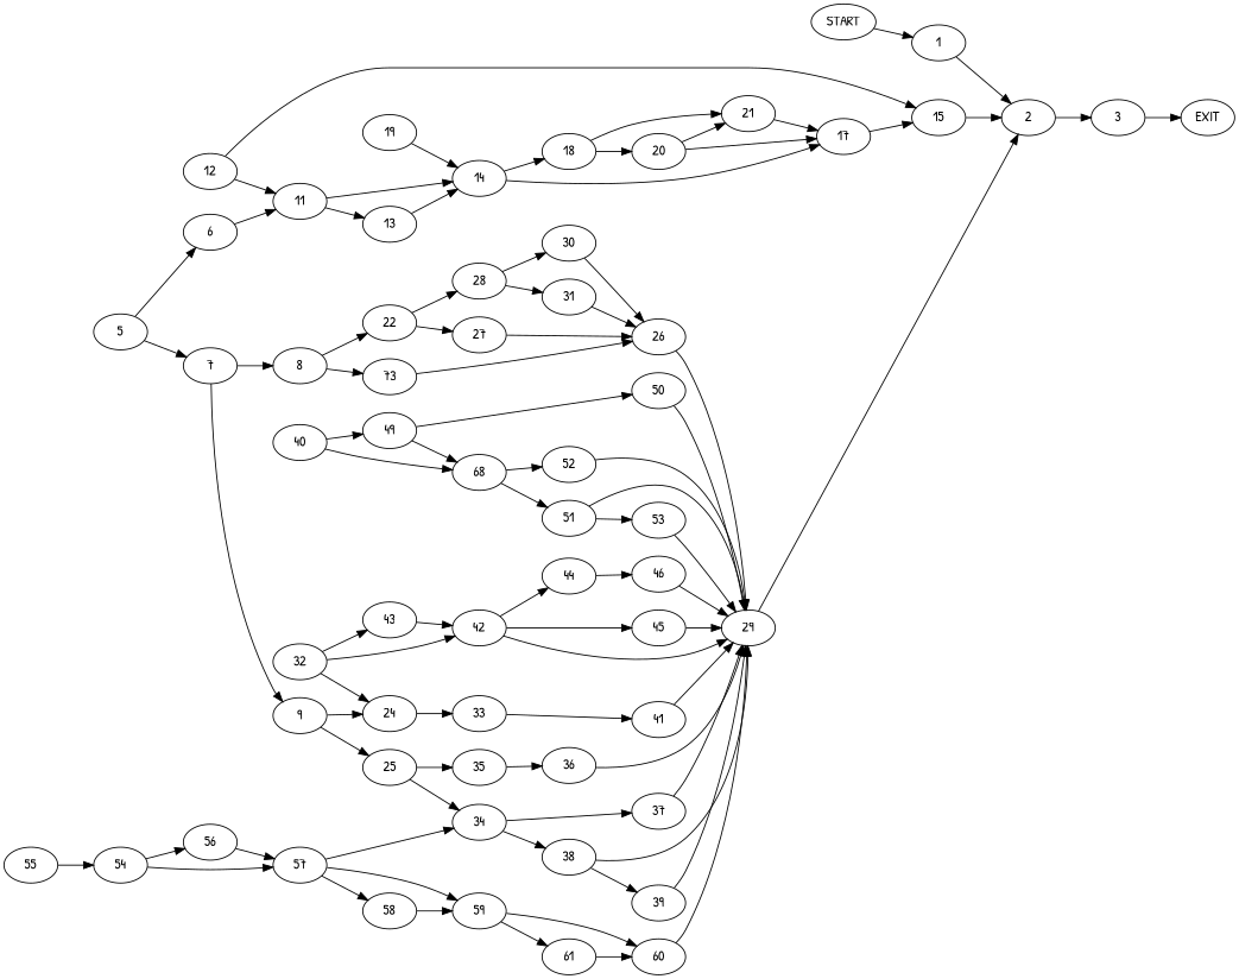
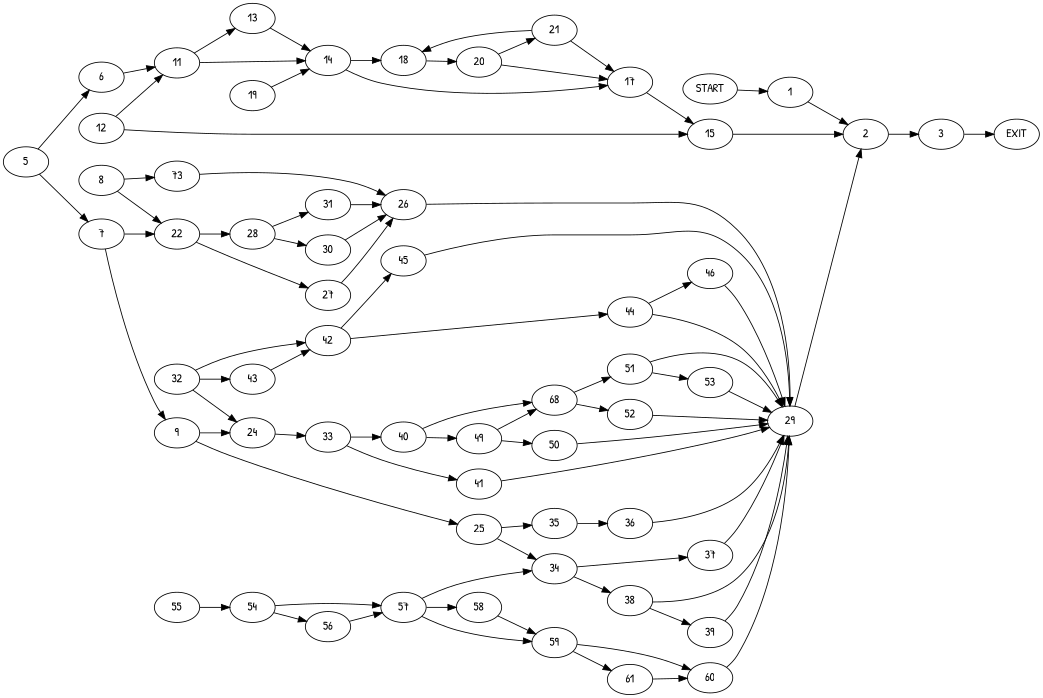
  digraph {
    fontname="Patrick Hand"
    rankdir=LR
    node [fontname="Patrick Hand"]
    edge [fontname="Patrick Hand"]
    n1 [label=START]
    1
    2
    n4 [label=EXIT]
    3
    5
    6
    7
    11
    8
    9
    13
    14
    22
    n15 [label=73]
    24
    25
    27
    28
    26
    33
    34
    35
    12
    15
    17
    18
    20
    21
    19
    30
    31
    29
    32
    42
    43
    40
    41
    37
    38
    36
    44
    45
    n44 [label=68]
    49
    39
    51
    52
    50
    46
    54
    56
    57
    55
    53
    58
    59
    60
    61
    n1 -> 1
    1 -> 2
    2 -> 3
    3 -> n4
    5 -> 6
    5 -> 7
    6 -> 11
-   7 -> 8
+   7 -> 22
    7 -> 9
    11 -> 13
    11 -> 14
    8 -> 22
    8 -> n15
    9 -> 24
    9 -> 25
    13 -> 14
    14 -> 17
    14 -> 18
    22 -> 27
    22 -> 28
    n15 -> 26
    24 -> 33
    25 -> 34
    25 -> 35
    27 -> 26
    28 -> 30
    28 -> 31
    26 -> 29
+   33 -> 40
    33 -> 41
    34 -> 37
    34 -> 38
    35 -> 36
    12 -> 11
    12 -> 15
    15 -> 2
    17 -> 15
    18 -> 20
-   18 -> 21
+   21 -> 18
    20 -> 17
    20 -> 21
    21 -> 17
    19 -> 14
    30 -> 26
    31 -> 26
    29 -> 2
    32 -> 24
    32 -> 42
    32 -> 43
    42 -> 44
    42 -> 45
    43 -> 42
    40 -> n44
    40 -> 49
    41 -> 29
    37 -> 29
    38 -> 29
    38 -> 39
    36 -> 29
-   42 -> 29
+   44 -> 29
    44 -> 46
    45 -> 29
    n44 -> 51
    n44 -> 52
    49 -> n44
    49 -> 50
    39 -> 29
    51 -> 29
    51 -> 53
    52 -> 29
    50 -> 29
    46 -> 29
    54 -> 56
    54 -> 57
    56 -> 57
    57 -> 34
    57 -> 58
    57 -> 59
    55 -> 54
    53 -> 29
    58 -> 59
    59 -> 60
    59 -> 61
    60 -> 29
    61 -> 60
  }
